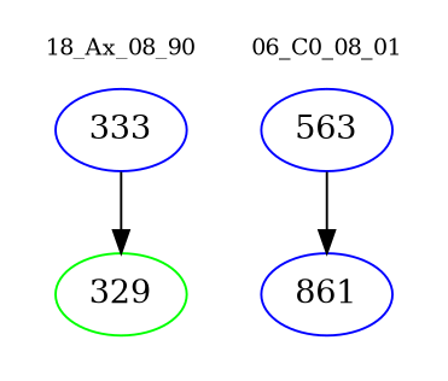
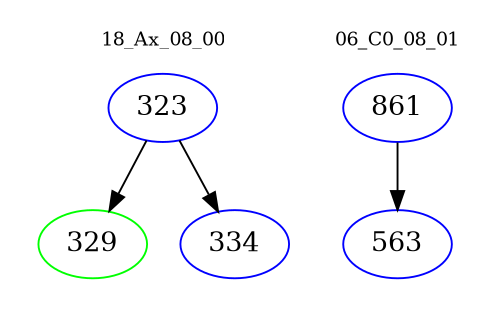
  digraph {
    node [color=blue]
    edge [color=black]
-   n1 [label=333]
+   n1 [label=323]
    n2 [color=green label=329]
+   n3 [label=334]
    n4 [label=861]
    n5 [label=563]
    subgraph cluster_1 {
      color=white
      fontsize=10
-     label="18_Ax_08_90"
+     label="18_Ax_08_00"
      n1
      n2
+     n3
    }
    subgraph cluster_2 {
      color=white
      fontsize=10
      label="06_C0_08_01"
      n4
      n5
    }
    n1 -> n2
-   n5 -> n4
+   n1 -> n3
+   n4 -> n5
  }
